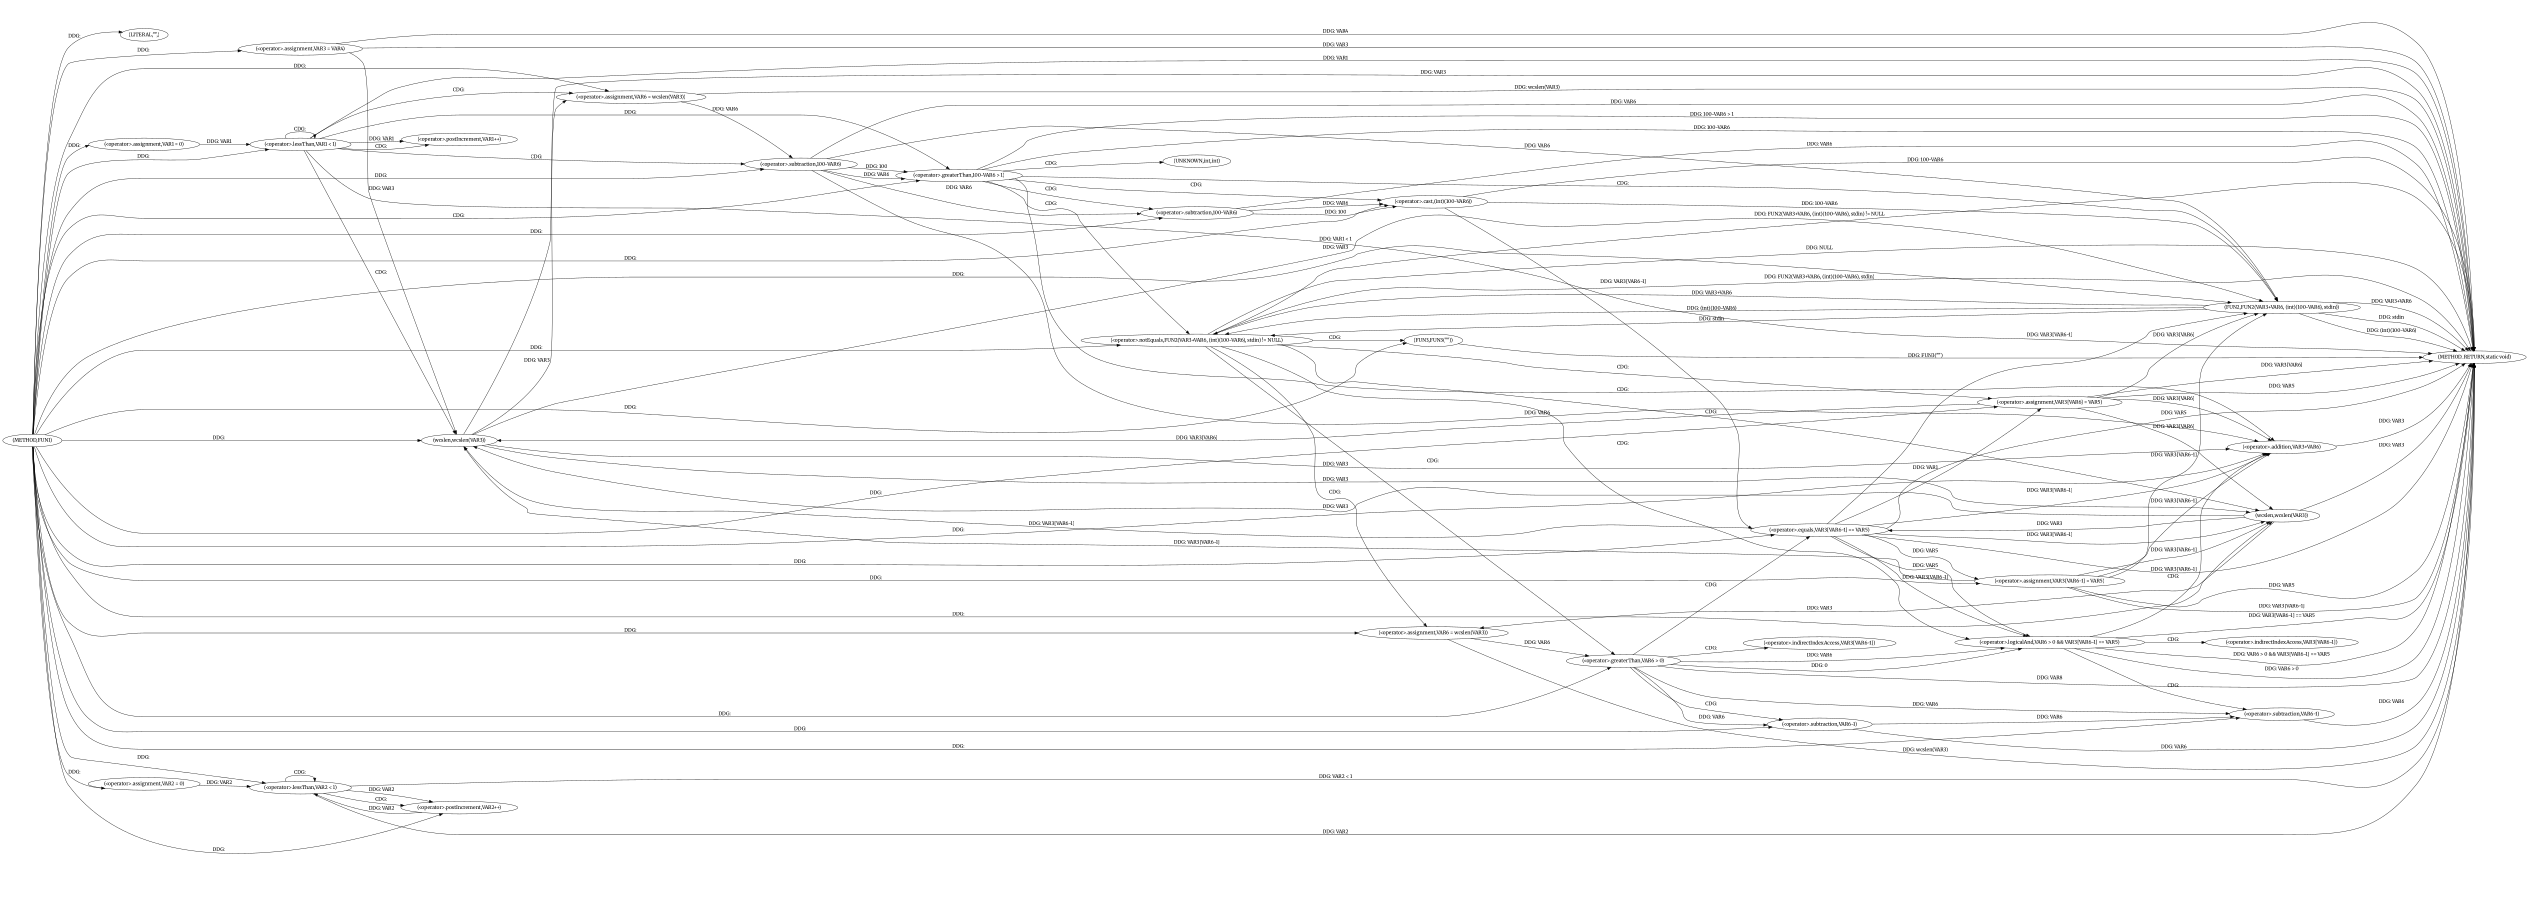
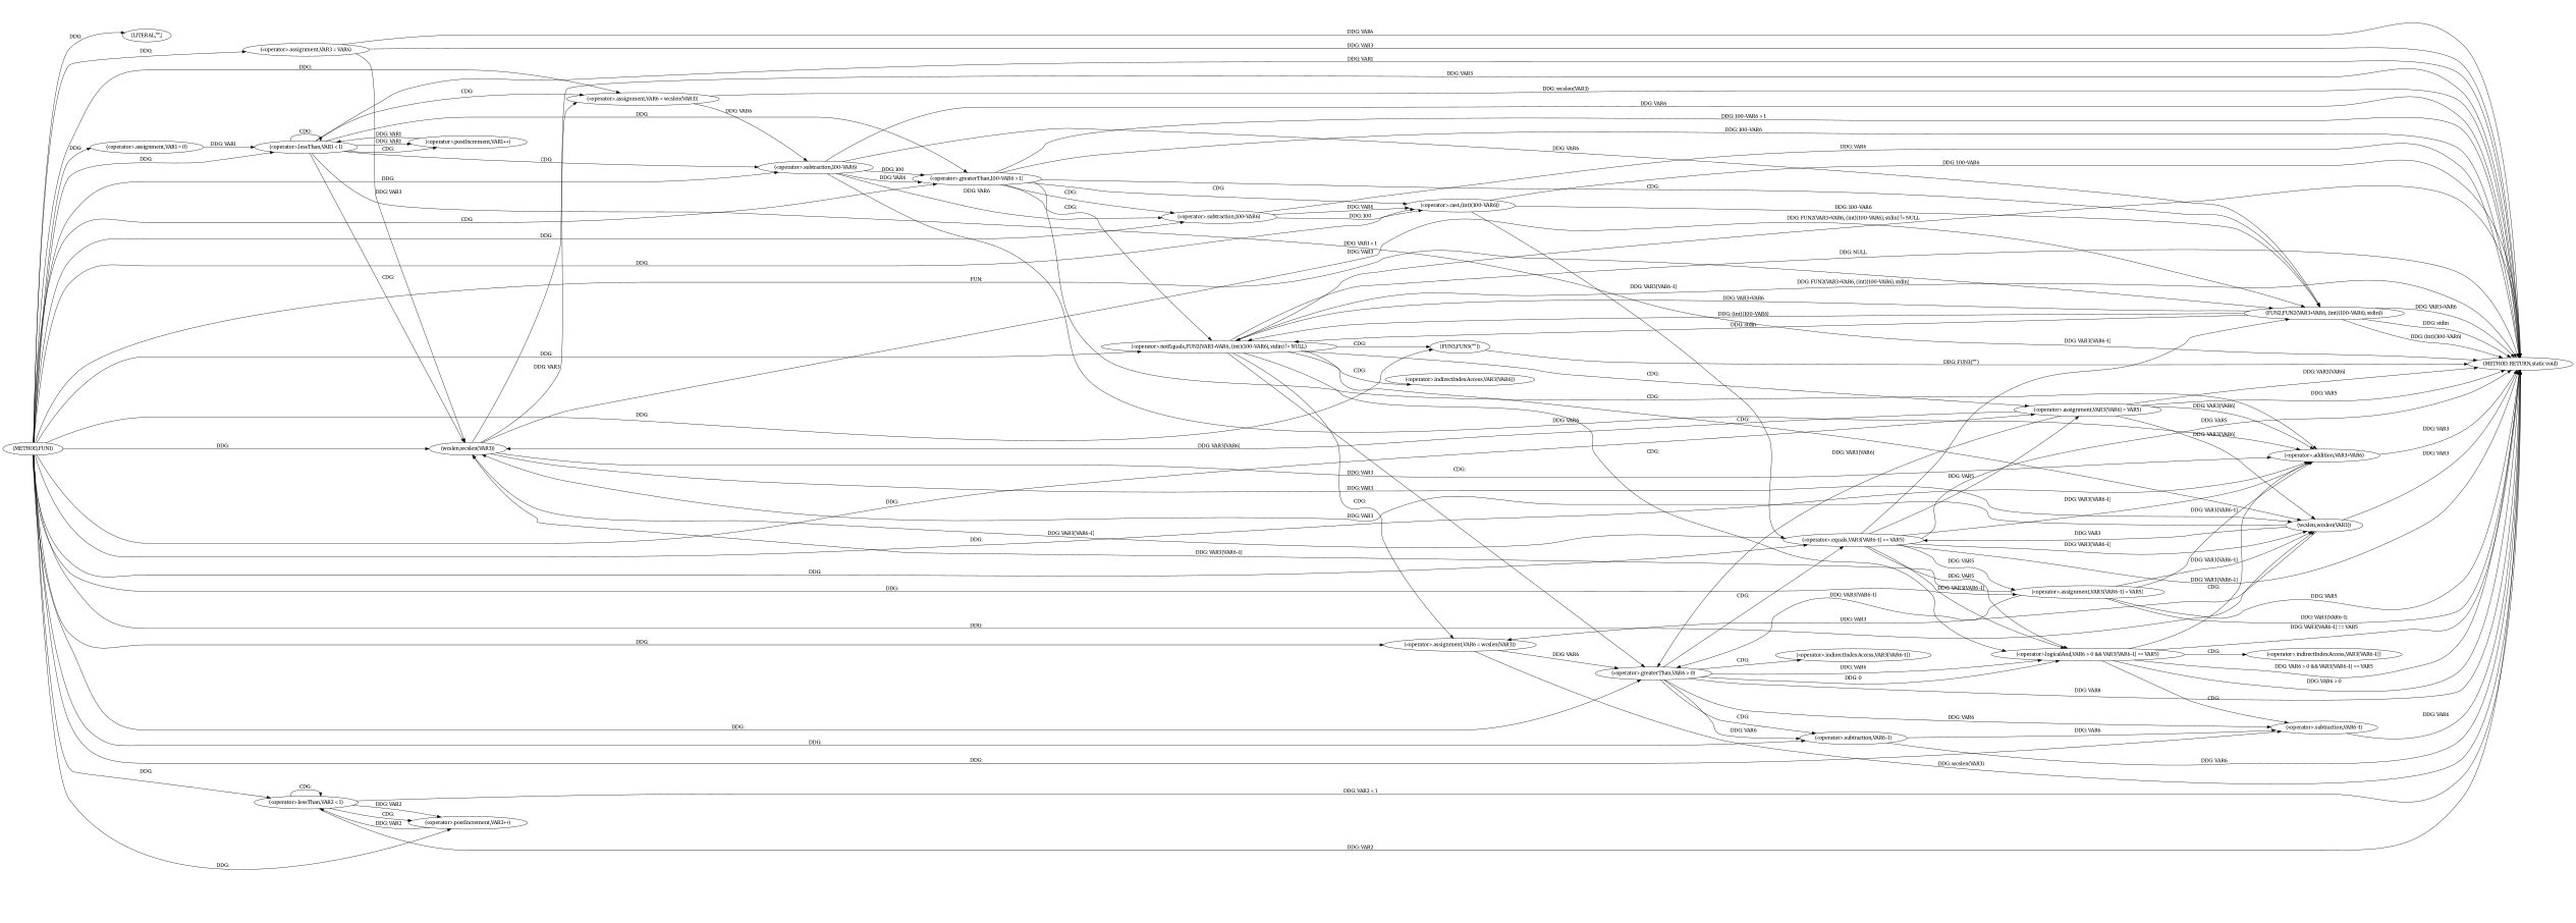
  digraph {
    fontname=Merriweather
    rankdir=LR
    node [fontname=Merriweather]
    edge [fontname=Merriweather]
    n1 [label="(METHOD,FUN1)"]
    n2 [label="(LITERAL,\"\",)"]
    n3 [label="(<operator>.assignment,VAR3 = VAR4)"]
    n4 [label="(<operator>.assignment,VAR1 = 0)"]
    n5 [label="(<operator>.lessThan,VAR1 < 1)"]
    n6 [label="(<operator>.assignment,VAR6 = wcslen(VAR3))"]
    n7 [label="(wcslen,wcslen(VAR3))"]
    n8 [label="(<operator>.greaterThan,100-VAR6 > 1)"]
    n9 [label="(<operator>.subtraction,100-VAR6)"]
    n10 [label="(<operator>.notEquals,FUN2(VAR3+VAR6, (int)(100-VAR6), stdin) != NULL)"]
    n11 [label="(FUN2,FUN2(VAR3+VAR6, (int)(100-VAR6), stdin))"]
    n12 [label="(<operator>.addition,VAR3+VAR6)"]
    n13 [label="(<operator>.subtraction,100-VAR6)"]
    n14 [label="(<operator>.assignment,VAR6 = wcslen(VAR3))"]
    n15 [label="(wcslen,wcslen(VAR3))"]
    n16 [label="(<operator>.greaterThan,VAR6 > 0)"]
    n17 [label="(<operator>.equals,VAR3[VAR6-1] == VAR5)"]
    n18 [label="(<operator>.subtraction,VAR6-1)"]
    n19 [label="(<operator>.assignment,VAR3[VAR6-1] = VAR5)"]
    n20 [label="(<operator>.subtraction,VAR6-1)"]
    n21 [label="(FUN3,FUN3(\"\"))"]
    n22 [label="(<operator>.assignment,VAR3[VAR6] = VAR5)"]
-   n23 [label="(<operator>.assignment,VAR2 = 0)"]
    n24 [label="(<operator>.lessThan,VAR2 < 1)"]
    n25 [label="(<operator>.postIncrement,VAR2++)"]
    n26 [label="(<operator>.cast,(int)(100-VAR6))"]
    n27 [label="(METHOD_RETURN,static void)"]
    n28 [label="(<operator>.postIncrement,VAR1++)"]
-   n29 [label="(UNKNOWN,int,int)"]
    n30 [label="(<operator>.logicalAnd,VAR6 > 0 && VAR3[VAR6-1] == VAR5)"]
+   n31 [label="(<operator>.indirectIndexAccess,VAR3[VAR6])"]
    n32 [label="(<operator>.indirectIndexAccess,VAR3[VAR6-1])"]
    n33 [label="(<operator>.indirectIndexAccess,VAR3[VAR6-1])"]
    n1 -> n2 [label="DDG: "]
    n1 -> n3 [label="DDG: "]
    n1 -> n4 [label="DDG: "]
    n1 -> n5 [label="DDG: "]
    n1 -> n6 [label="DDG: "]
    n1 -> n7 [label="DDG: "]
    n1 -> n8 [label="CDG: "]
    n1 -> n9 [label="DDG: "]
    n1 -> n10 [label="DDG: "]
-   n1 -> n11 [label="DDG: "]
+   n1 -> n11 [label="FUN: "]
    n1 -> n12 [label="DDG: "]
    n1 -> n13 [label="DDG: "]
    n1 -> n14 [label="DDG: "]
    n1 -> n15 [label="DDG: "]
    n1 -> n16 [label="DDG: "]
    n1 -> n17 [label="DDG: "]
    n1 -> n18 [label="DDG: "]
    n1 -> n19 [label="DDG: "]
    n1 -> n20 [label="DDG: "]
    n1 -> n21 [label="DDG: "]
    n1 -> n22 [label="DDG: "]
-   n1 -> n23 [label="DDG: "]
    n1 -> n24 [label="DDG: "]
    n1 -> n25 [label="DDG: "]
    n1 -> n26 [label="DDG: "]
    n3 -> n7 [label="DDG: VAR3"]
    n3 -> n27 [label="DDG: VAR4"]
    n3 -> n27 [label="DDG: VAR3"]
    n4 -> n5 [label="DDG: VAR1"]
    n5 -> n5 [label="CDG: "]
    n5 -> n6 [label="CDG: "]
    n5 -> n7 [label="CDG: "]
    n5 -> n8 [label="DDG: "]
    n5 -> n9 [label="CDG: "]
    n5 -> n27 [label="DDG: VAR1"]
    n5 -> n27 [label="DDG: VAR1 < 1"]
    n5 -> n28 [label="DDG: VAR1"]
    n5 -> n28 [label="CDG: "]
    n6 -> n9 [label="DDG: VAR6"]
    n6 -> n27 [label="DDG: wcslen(VAR3)"]
    n7 -> n6 [label="DDG: VAR3"]
    n7 -> n11 [label="DDG: VAR3"]
    n7 -> n12 [label="DDG: VAR3"]
    n7 -> n15 [label="DDG: VAR3"]
    n7 -> n27 [label="DDG: VAR3"]
    n8 -> n10 [label="CDG: "]
    n8 -> n11 [label="CDG: "]
    n8 -> n12 [label="CDG: "]
    n8 -> n13 [label="CDG: "]
    n8 -> n26 [label="CDG: "]
    n8 -> n27 [label="DDG: 100-VAR6 > 1"]
    n8 -> n27 [label="DDG: 100-VAR6"]
-   n8 -> n29 [label="CDG: "]
    n9 -> n8 [label="DDG: 100"]
    n9 -> n8 [label="DDG: VAR6"]
    n9 -> n11 [label="DDG: VAR6"]
    n9 -> n12 [label="DDG: VAR6"]
    n9 -> n13 [label="DDG: VAR6"]
    n9 -> n27 [label="DDG: VAR6"]
    n10 -> n14 [label="CDG: "]
    n10 -> n15 [label="CDG: "]
    n10 -> n16 [label="CDG: "]
    n10 -> n21 [label="CDG: "]
    n10 -> n22 [label="CDG: "]
    n10 -> n27 [label="DDG: FUN2(VAR3+VAR6, (int)(100-VAR6), stdin) != NULL"]
    n10 -> n27 [label="DDG: NULL"]
    n10 -> n27 [label="DDG: FUN2(VAR3+VAR6, (int)(100-VAR6), stdin)"]
    n10 -> n30 [label="CDG: "]
+   n10 -> n31 [label="CDG: "]
    n11 -> n10 [label="DDG: VAR3+VAR6"]
    n11 -> n10 [label="DDG: (int)(100-VAR6)"]
    n11 -> n10 [label="DDG: stdin"]
    n11 -> n27 [label="DDG: VAR3+VAR6"]
    n11 -> n27 [label="DDG: stdin"]
    n11 -> n27 [label="DDG: (int)(100-VAR6)"]
    n12 -> n27 [label="DDG: VAR3"]
    n13 -> n26 [label="DDG: 100"]
    n13 -> n26 [label="DDG: VAR6"]
    n13 -> n27 [label="DDG: VAR6"]
    n14 -> n16 [label="DDG: VAR6"]
    n14 -> n27 [label="DDG: wcslen(VAR3)"]
    n15 -> n7 [label="DDG: VAR3"]
    n15 -> n14 [label="DDG: VAR3"]
    n15 -> n17 [label="DDG: VAR3"]
    n15 -> n27 [label="DDG: VAR3"]
    n16 -> n17 [label="CDG: "]
    n16 -> n18 [label="DDG: VAR6"]
    n16 -> n18 [label="CDG: "]
    n16 -> n20 [label="DDG: VAR6"]
    n16 -> n27 [label="DDG: VAR8"]
    n16 -> n30 [label="DDG: VAR6"]
    n16 -> n30 [label="DDG: 0"]
    n16 -> n32 [label="CDG: "]
    n17 -> n7 [label="DDG: VAR3[VAR6-1]"]
    n17 -> n11 [label="DDG: VAR3[VAR6-1]"]
    n17 -> n12 [label="DDG: VAR3[VAR6-1]"]
    n17 -> n15 [label="DDG: VAR3[VAR6-1]"]
    n17 -> n19 [label="DDG: VAR5"]
-   n17 -> n22 [label="DDG: VAR1"]
+   n17 -> n22 [label="DDG: VAR5"]
    n17 -> n27 [label="DDG: VAR3[VAR6-1]"]
    n17 -> n27 [label="DDG: VAR5"]
    n17 -> n30 [label="DDG: VAR3[VAR6-1]"]
    n17 -> n30 [label="DDG: VAR5"]
    n18 -> n20 [label="DDG: VAR6"]
    n18 -> n27 [label="DDG: VAR6"]
    n19 -> n7 [label="DDG: VAR3[VAR6-1]"]
-   n19 -> n11 [label="DDG: VAR3[VAR6-1]"]
+   n19 -> n16 [label="DDG: VAR3[VAR6-1]"]
    n19 -> n12 [label="DDG: VAR3[VAR6-1]"]
    n19 -> n15 [label="DDG: VAR3[VAR6-1]"]
    n19 -> n27 [label="DDG: VAR5"]
    n19 -> n27 [label="DDG: VAR3[VAR6-1]"]
    n20 -> n27 [label="DDG: VAR6"]
    n21 -> n27 [label="DDG: FUN3(\"\")"]
    n22 -> n7 [label="DDG: VAR3[VAR6]"]
-   n22 -> n11 [label="DDG: VAR3[VAR6]"]
+   n22 -> n16 [label="DDG: VAR3[VAR6]"]
    n22 -> n12 [label="DDG: VAR3[VAR6]"]
    n22 -> n15 [label="DDG: VAR3[VAR6]"]
    n22 -> n27 [label="DDG: VAR5"]
    n22 -> n27 [label="DDG: VAR3[VAR6]"]
-   n23 -> n24 [label="DDG: VAR2"]
    n24 -> n24 [label="CDG: "]
    n24 -> n25 [label="DDG: VAR2"]
    n24 -> n25 [label="CDG: "]
    n24 -> n27 [label="DDG: VAR2"]
    n24 -> n27 [label="DDG: VAR2 < 1"]
    n25 -> n24 [label="DDG: VAR2"]
    n26 -> n11 [label="DDG: 100-VAR6"]
    n26 -> n17 [label="DDG: VAR3[VAR6-1]"]
    n26 -> n27 [label="DDG: 100-VAR6"]
+   n28 -> n5 [label="DDG: VAR1"]
    n30 -> n12 [label="CDG: "]
    n30 -> n20 [label="CDG: "]
    n30 -> n27 [label="DDG: VAR6 > 0 && VAR3[VAR6-1] == VAR5"]
    n30 -> n27 [label="DDG: VAR6 > 0"]
    n30 -> n27 [label="DDG: VAR3[VAR6-1] == VAR5"]
    n30 -> n33 [label="CDG: "]
  }
